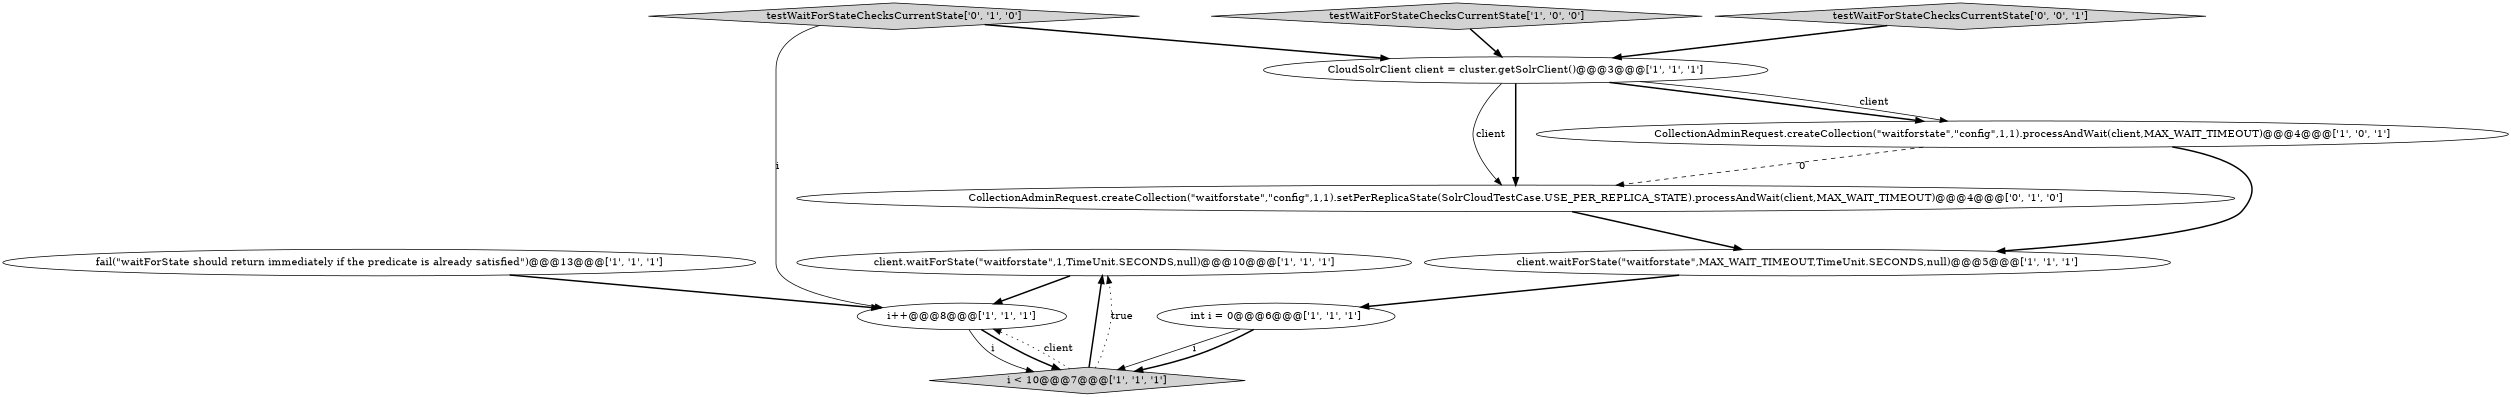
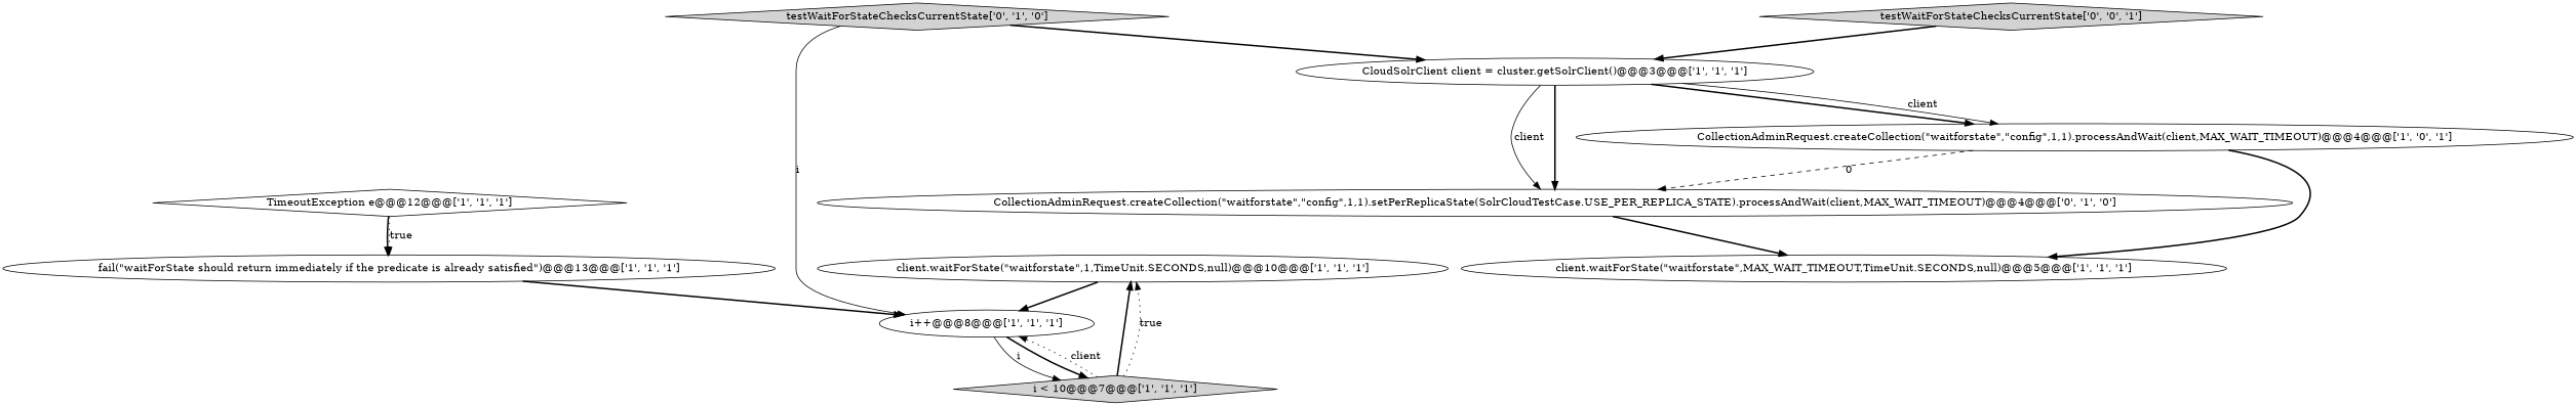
  digraph {
    node [fillcolor=white shape=ellipse style=filled]
    edge [style=bold]
    n1 [label="client.waitForState(\"waitforstate\",1,TimeUnit.SECONDS,null)@@@10@@@['1', '1', '1']"]
    n2 [label="i++@@@8@@@['1', '1', '1']"]
    n3 [fillcolor=lightgray label="i < 10@@@7@@@['1', '1', '1']" shape=diamond]
    n4 [label="CloudSolrClient client = cluster.getSolrClient()@@@3@@@['1', '1', '1']"]
    n5 [label="CollectionAdminRequest.createCollection(\"waitforstate\",\"config\",1,1).setPerReplicaState(SolrCloudTestCase.USE_PER_REPLICA_STATE).processAndWait(client,MAX_WAIT_TIMEOUT)@@@4@@@['0', '1', '0']"]
    n6 [label="CollectionAdminRequest.createCollection(\"waitforstate\",\"config\",1,1).processAndWait(client,MAX_WAIT_TIMEOUT)@@@4@@@['1', '0', '1']"]
    n7 [label="client.waitForState(\"waitforstate\",MAX_WAIT_TIMEOUT,TimeUnit.SECONDS,null)@@@5@@@['1', '1', '1']"]
    n8 [label="fail(\"waitForState should return immediately if the predicate is already satisfied\")@@@13@@@['1', '1', '1']"]
-   n9 [fillcolor=lightgray label="testWaitForStateChecksCurrentState['1', '0', '0']" shape=diamond]
    n10 [fillcolor=lightgray label="testWaitForStateChecksCurrentState['0', '1', '0']" shape=diamond]
    n11 [fillcolor=lightgray label="testWaitForStateChecksCurrentState['0', '0', '1']" shape=diamond]
-   n12 [label="int i = 0@@@6@@@['1', '1', '1']"]
+   n13 [label="TimeoutException e@@@12@@@['1', '1', '1']" shape=diamond]
    n1 -> n2
    n2 -> n3 [label=i style=solid]
    n2 -> n3
    n3 -> n1
    n3 -> n1 [label=true style=dotted]
    n3 -> n2 [label=client style=dotted]
    n4 -> n5 [label=client style=solid]
    n4 -> n5
    n4 -> n6
    n4 -> n6 [label=client style=solid]
    n5 -> n7
    n6 -> n5 [label=0 style=dashed]
    n6 -> n7
-   n7 -> n12
    n8 -> n2
-   n9 -> n4
    n10 -> n2 [label=i style=solid]
    n10 -> n4
    n11 -> n4
-   n12 -> n3 [label=i style=solid]
-   n12 -> n3
+   n13 -> n8
+   n13 -> n8 [label=true style=dotted]
  }
